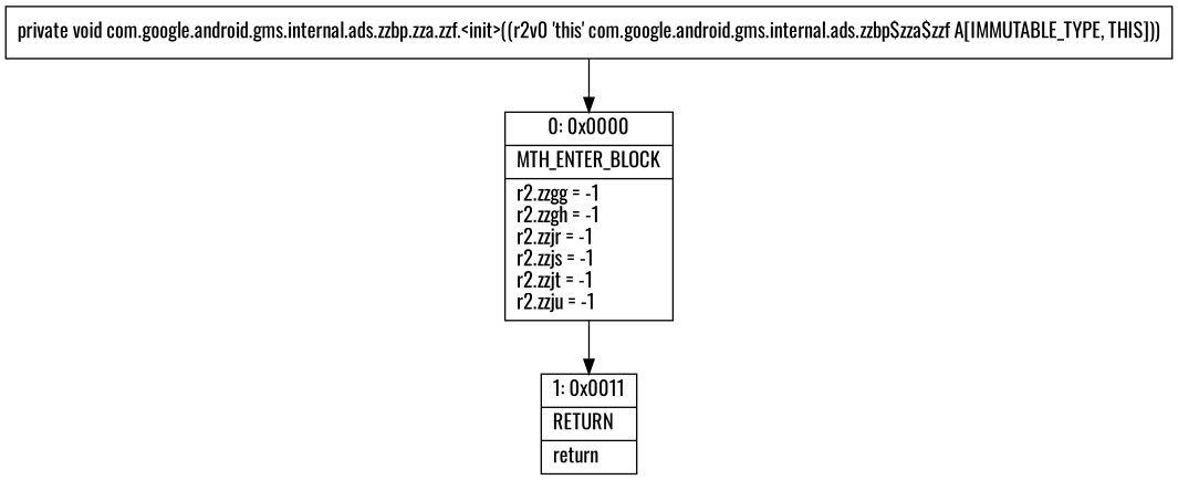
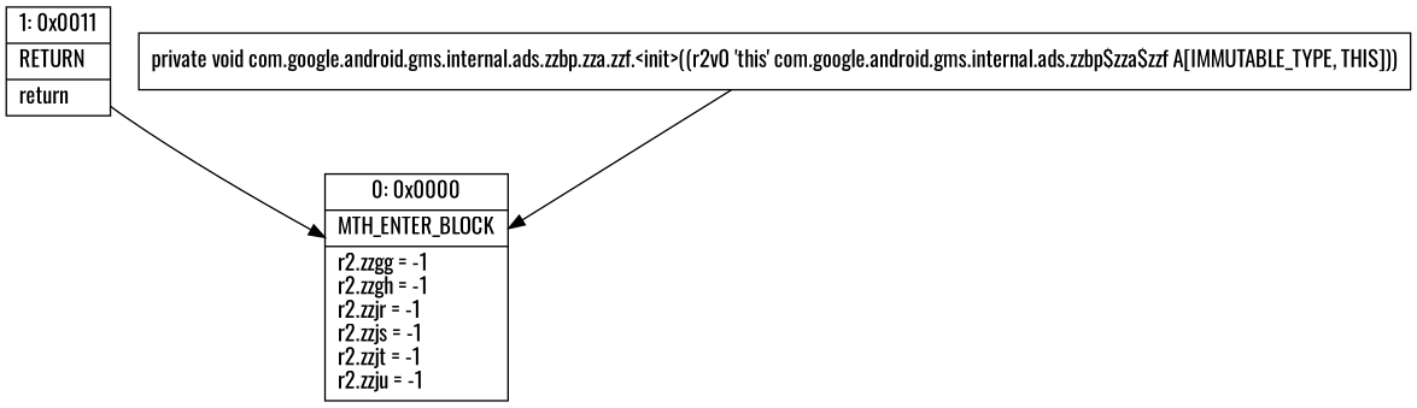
  digraph {
    fontname=Oswald
    node [shape=record fontname=Oswald]
    edge [fontname=Oswald]
    n1 [label="{0\:\ 0x0000|MTH_ENTER_BLOCK\l|r2.zzgg = \-1\lr2.zzgh = \-1\lr2.zzjr = \-1\lr2.zzjs = \-1\lr2.zzjt = \-1\lr2.zzju = \-1\l}"]
    n2 [label="{1\:\ 0x0011|RETURN\l|return\l}"]
    n3 [label="{private void com.google.android.gms.internal.ads.zzbp.zza.zzf.\<init\>((r2v0 'this' com.google.android.gms.internal.ads.zzbp$zza$zzf A[IMMUTABLE_TYPE, THIS])) }"]
-   n1 -> n2
+   n2 -> n1
    n3 -> n1
  }
